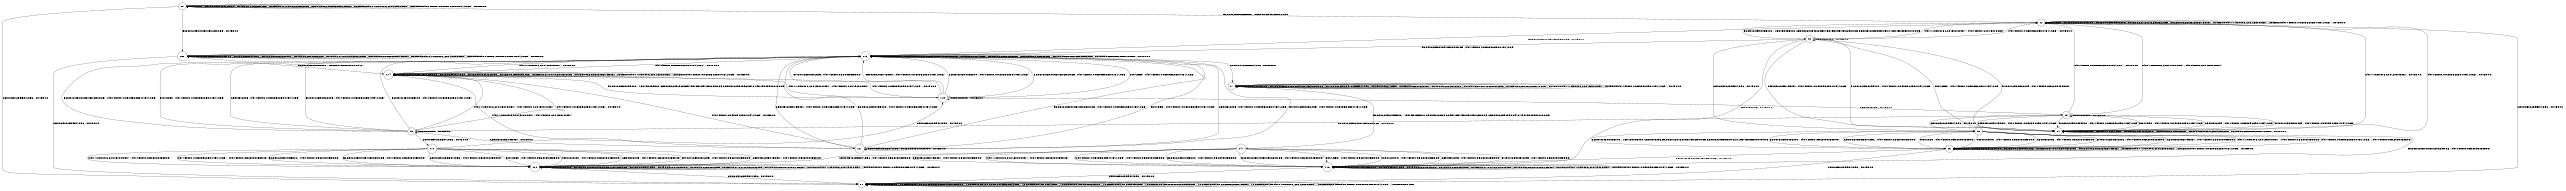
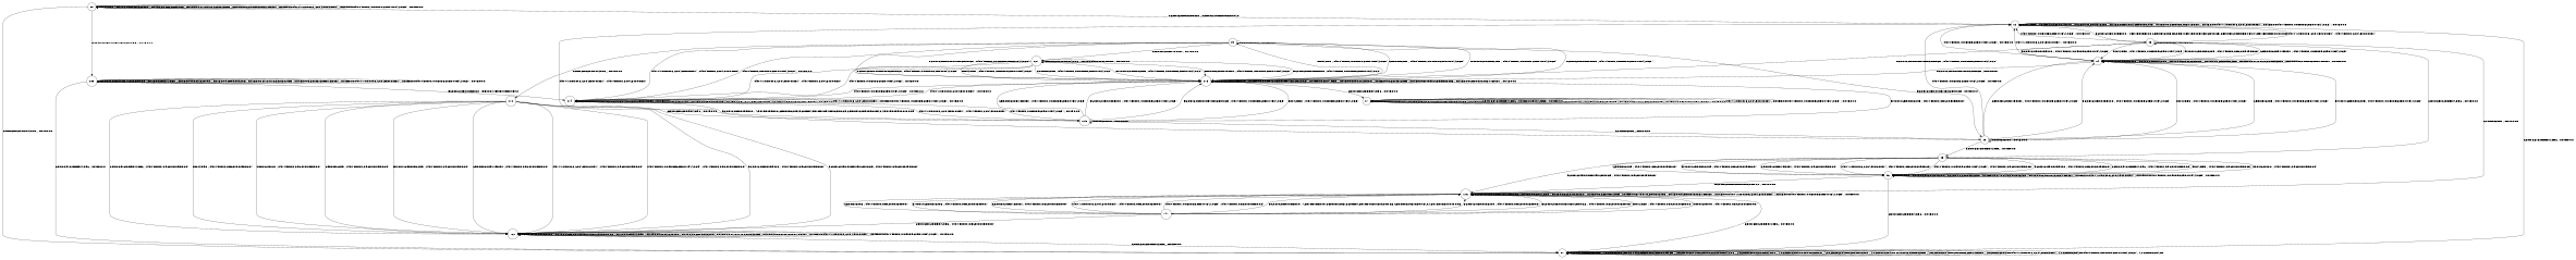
  digraph {
    node [shape=circle]
    n1 [label=s0]
    n2 [label=s1]
    n3 [label=s2]
    n4 [label=s88]
    n5 [label=s3]
    n6 [label=s14]
    n7 [label=s4]
    n8 [label=s5]
    n9 [label=s13]
    n10 [label=s16]
    n11 [label=s15]
    n12 [label=s6]
    n13 [label=s8]
    n14 [label=s9]
    n15 [label=s7]
    n16 [label=s47]
    n17 [label=s10]
    n18 [label=s21]
    n19 [label=s22]
    n1 -> n1 [label="FINISHED / TIMEOUT"]
    n1 -> n1 [label="APPLICATION / TIMEOUT"]
    n1 -> n1 [label="CERTIFICATE / TIMEOUT"]
    n1 -> n1 [label="EMPTY_CERTIFICATE / TIMEOUT"]
    n1 -> n1 [label="CERTIFICATE_VERIFY / TIMEOUT"]
    n1 -> n1 [label="Alert(WARNING,CLOSE_NOTIFY) / TIMEOUT"]
    n1 -> n1 [label="Alert(FATAL,UNEXPECTED_MESSAGE) / TIMEOUT"]
    n1 -> n2 [label="CHANGE_CIPHER_SPEC / TIMEOUT"]
    n1 -> n3 [label="ECDH_CLIENT_HELLO / HELLO_VERIFY_REQUEST"]
    n1 -> n4 [label="ECDH_CLIENT_KEY_EXCHANGE / TIMEOUT"]
    n2 -> n2 [label="ECDH_CLIENT_HELLO / SOCKET_CLOSED"]
    n2 -> n2 [label="ECDH_CLIENT_KEY_EXCHANGE / SOCKET_CLOSED"]
    n2 -> n2 [label="CHANGE_CIPHER_SPEC / SOCKET_CLOSED"]
    n2 -> n2 [label="FINISHED / SOCKET_CLOSED"]
    n2 -> n2 [label="APPLICATION / SOCKET_CLOSED"]
    n2 -> n2 [label="CERTIFICATE / SOCKET_CLOSED"]
    n2 -> n2 [label="EMPTY_CERTIFICATE / SOCKET_CLOSED"]
    n2 -> n2 [label="CERTIFICATE_VERIFY / SOCKET_CLOSED"]
    n2 -> n2 [label="Alert(WARNING,CLOSE_NOTIFY) / SOCKET_CLOSED"]
    n2 -> n2 [label="Alert(FATAL,UNEXPECTED_MESSAGE) / SOCKET_CLOSED"]
    n3 -> n2 [label="CHANGE_CIPHER_SPEC / TIMEOUT"]
    n3 -> n3 [label="FINISHED / TIMEOUT"]
    n3 -> n3 [label="APPLICATION / TIMEOUT"]
    n3 -> n3 [label="CERTIFICATE / TIMEOUT"]
    n3 -> n3 [label="EMPTY_CERTIFICATE / TIMEOUT"]
    n3 -> n3 [label="CERTIFICATE_VERIFY / TIMEOUT"]
    n3 -> n3 [label="Alert(WARNING,CLOSE_NOTIFY) / TIMEOUT"]
    n3 -> n3 [label="Alert(FATAL,UNEXPECTED_MESSAGE) / TIMEOUT"]
    n3 -> n5 [label="ECDH_CLIENT_HELLO / SERVER_HELLO,CERTIFICATE,ECDHE_SERVER_KEY_EXCHANGE,CERTIFICATE_REQUEST,SERVER_HELLO_DONE"]
    n4 -> n2 [label="CHANGE_CIPHER_SPEC / TIMEOUT"]
    n4 -> n4 [label="ECDH_CLIENT_KEY_EXCHANGE / TIMEOUT"]
    n4 -> n4 [label="FINISHED / TIMEOUT"]
    n4 -> n4 [label="APPLICATION / TIMEOUT"]
    n4 -> n4 [label="CERTIFICATE / TIMEOUT"]
    n4 -> n4 [label="EMPTY_CERTIFICATE / TIMEOUT"]
    n4 -> n4 [label="CERTIFICATE_VERIFY / TIMEOUT"]
    n4 -> n4 [label="Alert(WARNING,CLOSE_NOTIFY) / TIMEOUT"]
    n4 -> n4 [label="Alert(FATAL,UNEXPECTED_MESSAGE) / TIMEOUT"]
    n4 -> n6 [label="ECDH_CLIENT_HELLO / HELLO_VERIFY_REQUEST"]
    n5 -> n3 [label="Alert(WARNING,CLOSE_NOTIFY) / Alert(FATAL,CLOSE_NOTIFY)"]
    n5 -> n3 [label="Alert(FATAL,UNEXPECTED_MESSAGE) / TIMEOUT"]
    n5 -> n5 [label="APPLICATION / TIMEOUT"]
    n5 -> n7 [label="ECDH_CLIENT_HELLO / Alert(FATAL,UNEXPECTED_MESSAGE)"]
    n5 -> n7 [label="FINISHED / Alert(FATAL,UNEXPECTED_MESSAGE)"]
    n5 -> n7 [label="EMPTY_CERTIFICATE / Alert(FATAL,DECODE_ERROR)"]
    n5 -> n7 [label="CERTIFICATE_VERIFY / Alert(FATAL,UNEXPECTED_MESSAGE)"]
    n5 -> n8 [label="CHANGE_CIPHER_SPEC / TIMEOUT"]
    n5 -> n9 [label="ECDH_CLIENT_KEY_EXCHANGE / Alert(FATAL,UNEXPECTED_MESSAGE)"]
    n5 -> n10 [label="CERTIFICATE / TIMEOUT"]
    n6 -> n6 [label="ECDH_CLIENT_KEY_EXCHANGE / TIMEOUT"]
    n6 -> n6 [label="FINISHED / TIMEOUT"]
    n6 -> n6 [label="APPLICATION / TIMEOUT"]
    n6 -> n6 [label="CERTIFICATE / TIMEOUT"]
    n6 -> n6 [label="EMPTY_CERTIFICATE / TIMEOUT"]
    n6 -> n6 [label="CERTIFICATE_VERIFY / TIMEOUT"]
    n6 -> n6 [label="Alert(WARNING,CLOSE_NOTIFY) / TIMEOUT"]
    n6 -> n6 [label="Alert(FATAL,UNEXPECTED_MESSAGE) / TIMEOUT"]
    n6 -> n11 [label="ECDH_CLIENT_HELLO / SERVER_HELLO,CERTIFICATE,ECDHE_SERVER_KEY_EXCHANGE,CERTIFICATE_REQUEST,SERVER_HELLO_DONE"]
    n7 -> n3 [label="Alert(WARNING,CLOSE_NOTIFY) / TIMEOUT"]
    n7 -> n3 [label="Alert(FATAL,UNEXPECTED_MESSAGE) / TIMEOUT"]
    n7 -> n7 [label="ECDH_CLIENT_HELLO / TIMEOUT"]
    n7 -> n7 [label="FINISHED / TIMEOUT"]
    n7 -> n7 [label="APPLICATION / TIMEOUT"]
    n7 -> n7 [label="CERTIFICATE / TIMEOUT"]
    n7 -> n7 [label="EMPTY_CERTIFICATE / TIMEOUT"]
    n7 -> n7 [label="CERTIFICATE_VERIFY / TIMEOUT"]
-   n3 -> n9 [label="ECDH_CLIENT_KEY_EXCHANGE / TIMEOUT"]
+   n7 -> n9 [label="ECDH_CLIENT_KEY_EXCHANGE / TIMEOUT"]
    n8 -> n10 [label="ECDH_CLIENT_KEY_EXCHANGE / Alert(FATAL,DECRYPT_ERROR)"]
    n8 -> n12 [label="ECDH_CLIENT_HELLO / Alert(FATAL,DECRYPT_ERROR)"]
    n8 -> n12 [label="CHANGE_CIPHER_SPEC / Alert(FATAL,DECRYPT_ERROR)"]
    n8 -> n12 [label="FINISHED / Alert(FATAL,DECRYPT_ERROR)"]
    n8 -> n12 [label="APPLICATION / Alert(FATAL,DECRYPT_ERROR)"]
    n8 -> n12 [label="CERTIFICATE / Alert(FATAL,DECRYPT_ERROR)"]
    n8 -> n12 [label="EMPTY_CERTIFICATE / Alert(FATAL,DECRYPT_ERROR)"]
    n8 -> n12 [label="CERTIFICATE_VERIFY / Alert(FATAL,DECRYPT_ERROR)"]
    n8 -> n12 [label="Alert(WARNING,CLOSE_NOTIFY) / Alert(FATAL,DECRYPT_ERROR)"]
    n8 -> n12 [label="Alert(FATAL,UNEXPECTED_MESSAGE) / Alert(FATAL,DECRYPT_ERROR)"]
    n9 -> n6 [label="Alert(WARNING,CLOSE_NOTIFY) / TIMEOUT"]
    n9 -> n6 [label="Alert(FATAL,UNEXPECTED_MESSAGE) / TIMEOUT"]
    n9 -> n9 [label="ECDH_CLIENT_HELLO / TIMEOUT"]
    n9 -> n9 [label="ECDH_CLIENT_KEY_EXCHANGE / TIMEOUT"]
    n9 -> n9 [label="FINISHED / TIMEOUT"]
    n9 -> n9 [label="APPLICATION / TIMEOUT"]
    n9 -> n9 [label="CERTIFICATE / TIMEOUT"]
    n9 -> n9 [label="EMPTY_CERTIFICATE / TIMEOUT"]
    n9 -> n9 [label="CERTIFICATE_VERIFY / TIMEOUT"]
    n9 -> n15 [label="CHANGE_CIPHER_SPEC / TIMEOUT"]
    n10 -> n2 [label="CHANGE_CIPHER_SPEC / TIMEOUT"]
    n10 -> n10 [label="ECDH_CLIENT_KEY_EXCHANGE / TIMEOUT"]
    n10 -> n10 [label="FINISHED / TIMEOUT"]
    n10 -> n10 [label="APPLICATION / TIMEOUT"]
    n10 -> n10 [label="CERTIFICATE / TIMEOUT"]
    n10 -> n10 [label="EMPTY_CERTIFICATE / TIMEOUT"]
    n10 -> n10 [label="CERTIFICATE_VERIFY / TIMEOUT"]
    n10 -> n10 [label="Alert(WARNING,CLOSE_NOTIFY) / TIMEOUT"]
    n10 -> n10 [label="Alert(FATAL,UNEXPECTED_MESSAGE) / TIMEOUT"]
-   n15 -> n16 [label="ECDH_CLIENT_HELLO / SERVER_HELLO,CERTIFICATE,ECDHE_SERVER_KEY_EXCHANGE,CERTIFICATE_REQUEST,SERVER_HELLO_DONE"]
+   n10 -> n16 [label="ECDH_CLIENT_HELLO / SERVER_HELLO,CERTIFICATE,ECDHE_SERVER_KEY_EXCHANGE,CERTIFICATE_REQUEST,SERVER_HELLO_DONE"]
    n11 -> n6 [label="Alert(WARNING,CLOSE_NOTIFY) / Alert(FATAL,CLOSE_NOTIFY)"]
    n11 -> n6 [label="Alert(FATAL,UNEXPECTED_MESSAGE) / TIMEOUT"]
    n11 -> n9 [label="ECDH_CLIENT_HELLO / Alert(FATAL,UNEXPECTED_MESSAGE)"]
    n11 -> n9 [label="ECDH_CLIENT_KEY_EXCHANGE / Alert(FATAL,UNEXPECTED_MESSAGE)"]
    n11 -> n9 [label="FINISHED / Alert(FATAL,UNEXPECTED_MESSAGE)"]
    n11 -> n9 [label="EMPTY_CERTIFICATE / Alert(FATAL,DECODE_ERROR)"]
    n11 -> n9 [label="CERTIFICATE_VERIFY / Alert(FATAL,UNEXPECTED_MESSAGE)"]
    n11 -> n11 [label="APPLICATION / TIMEOUT"]
    n11 -> n13 [label="CERTIFICATE / TIMEOUT"]
    n12 -> n2 [label="CHANGE_CIPHER_SPEC / TIMEOUT"]
-   n12 -> n8 [label="ECDH_CLIENT_HELLO / SERVER_HELLO,CERTIFICATE,ECDHE_SERVER_KEY_EXCHANGE,CERTIFICATE_REQUEST,SERVER_HELLO_DONE"]
    n12 -> n10 [label="ECDH_CLIENT_KEY_EXCHANGE / TIMEOUT"]
    n12 -> n12 [label="FINISHED / TIMEOUT"]
    n12 -> n12 [label="APPLICATION / TIMEOUT"]
    n12 -> n12 [label="CERTIFICATE / TIMEOUT"]
    n12 -> n12 [label="EMPTY_CERTIFICATE / TIMEOUT"]
    n12 -> n12 [label="CERTIFICATE_VERIFY / TIMEOUT"]
    n12 -> n12 [label="Alert(WARNING,CLOSE_NOTIFY) / TIMEOUT"]
    n12 -> n12 [label="Alert(FATAL,UNEXPECTED_MESSAGE) / TIMEOUT"]
    n13 -> n3 [label="Alert(WARNING,CLOSE_NOTIFY) / Alert(FATAL,CLOSE_NOTIFY)"]
    n13 -> n3 [label="Alert(FATAL,UNEXPECTED_MESSAGE) / TIMEOUT"]
    n13 -> n7 [label="ECDH_CLIENT_HELLO / Alert(FATAL,UNEXPECTED_MESSAGE)"]
    n13 -> n7 [label="FINISHED / Alert(FATAL,UNEXPECTED_MESSAGE)"]
    n13 -> n7 [label="CERTIFICATE / Alert(FATAL,UNEXPECTED_MESSAGE)"]
    n13 -> n7 [label="EMPTY_CERTIFICATE / Alert(FATAL,UNEXPECTED_MESSAGE)"]
    n13 -> n7 [label="CERTIFICATE_VERIFY / Alert(FATAL,UNEXPECTED_MESSAGE)"]
    n13 -> n8 [label="CHANGE_CIPHER_SPEC / TIMEOUT"]
    n13 -> n13 [label="APPLICATION / TIMEOUT"]
-   n13 -> n14 [label="ECDH_CLIENT_KEY_EXCHANGE / TIMEOUT"]
+   n14 -> n13 [label="ECDH_CLIENT_KEY_EXCHANGE / TIMEOUT"]
    n14 -> n6 [label="Alert(WARNING,CLOSE_NOTIFY) / Alert(FATAL,CLOSE_NOTIFY)"]
    n14 -> n6 [label="Alert(FATAL,UNEXPECTED_MESSAGE) / TIMEOUT"]
    n14 -> n9 [label="ECDH_CLIENT_HELLO / Alert(FATAL,UNEXPECTED_MESSAGE)"]
    n14 -> n9 [label="ECDH_CLIENT_KEY_EXCHANGE / Alert(FATAL,UNEXPECTED_MESSAGE)"]
    n14 -> n9 [label="FINISHED / Alert(FATAL,UNEXPECTED_MESSAGE)"]
    n14 -> n9 [label="CERTIFICATE / Alert(FATAL,UNEXPECTED_MESSAGE)"]
    n14 -> n9 [label="EMPTY_CERTIFICATE / Alert(FATAL,UNEXPECTED_MESSAGE)"]
    n14 -> n14 [label="APPLICATION / TIMEOUT"]
    n14 -> n17 [label="CHANGE_CIPHER_SPEC / TIMEOUT"]
    n14 -> n18 [label="CERTIFICATE_VERIFY / TIMEOUT"]
    n15 -> n15 [label="ECDH_CLIENT_HELLO / TIMEOUT"]
    n15 -> n15 [label="ECDH_CLIENT_KEY_EXCHANGE / TIMEOUT"]
    n15 -> n15 [label="CHANGE_CIPHER_SPEC / TIMEOUT"]
    n15 -> n15 [label="FINISHED / TIMEOUT"]
    n15 -> n15 [label="APPLICATION / TIMEOUT"]
    n15 -> n15 [label="CERTIFICATE / TIMEOUT"]
    n15 -> n15 [label="EMPTY_CERTIFICATE / TIMEOUT"]
    n15 -> n15 [label="CERTIFICATE_VERIFY / TIMEOUT"]
    n15 -> n15 [label="Alert(WARNING,CLOSE_NOTIFY) / TIMEOUT"]
    n15 -> n15 [label="Alert(FATAL,UNEXPECTED_MESSAGE) / TIMEOUT"]
    n16 -> n10 [label="ECDH_CLIENT_HELLO / Alert(FATAL,DECRYPT_ERROR)"]
    n16 -> n10 [label="ECDH_CLIENT_KEY_EXCHANGE / Alert(FATAL,DECRYPT_ERROR)"]
    n16 -> n10 [label="FINISHED / Alert(FATAL,DECRYPT_ERROR)"]
    n16 -> n10 [label="APPLICATION / Alert(FATAL,DECRYPT_ERROR)"]
    n16 -> n10 [label="CERTIFICATE / Alert(FATAL,DECRYPT_ERROR)"]
    n16 -> n10 [label="EMPTY_CERTIFICATE / Alert(FATAL,DECRYPT_ERROR)"]
    n16 -> n10 [label="CERTIFICATE_VERIFY / Alert(FATAL,DECRYPT_ERROR)"]
    n16 -> n10 [label="Alert(WARNING,CLOSE_NOTIFY) / Alert(FATAL,DECRYPT_ERROR)"]
    n16 -> n10 [label="Alert(FATAL,UNEXPECTED_MESSAGE) / Alert(FATAL,DECRYPT_ERROR)"]
    n16 -> n19 [label="CHANGE_CIPHER_SPEC / Alert(FATAL,DECRYPT_ERROR)"]
    n17 -> n11 [label="CHANGE_CIPHER_SPEC / TIMEOUT"]
    n17 -> n19 [label="ECDH_CLIENT_HELLO / Alert(FATAL,DECRYPT_ERROR)"]
    n17 -> n19 [label="ECDH_CLIENT_KEY_EXCHANGE / Alert(FATAL,DECRYPT_ERROR)"]
    n17 -> n19 [label="CHANGE_CIPHER_SPEC / Alert(FATAL,DECRYPT_ERROR)"]
    n17 -> n19 [label="FINISHED / Alert(FATAL,DECRYPT_ERROR)"]
    n17 -> n19 [label="APPLICATION / Alert(FATAL,DECRYPT_ERROR)"]
    n17 -> n19 [label="CERTIFICATE / Alert(FATAL,DECRYPT_ERROR)"]
    n17 -> n19 [label="EMPTY_CERTIFICATE / Alert(FATAL,DECRYPT_ERROR)"]
    n17 -> n19 [label="CERTIFICATE_VERIFY / Alert(FATAL,DECRYPT_ERROR)"]
    n17 -> n19 [label="Alert(WARNING,CLOSE_NOTIFY) / Alert(FATAL,DECRYPT_ERROR)"]
    n17 -> n19 [label="Alert(FATAL,UNEXPECTED_MESSAGE) / Alert(FATAL,DECRYPT_ERROR)"]
    n18 -> n6 [label="Alert(WARNING,CLOSE_NOTIFY) / Alert(FATAL,CLOSE_NOTIFY)"]
    n18 -> n6 [label="Alert(FATAL,UNEXPECTED_MESSAGE) / TIMEOUT"]
    n18 -> n9 [label="ECDH_CLIENT_HELLO / Alert(FATAL,UNEXPECTED_MESSAGE)"]
    n18 -> n9 [label="ECDH_CLIENT_KEY_EXCHANGE / Alert(FATAL,UNEXPECTED_MESSAGE)"]
    n18 -> n9 [label="FINISHED / Alert(FATAL,UNEXPECTED_MESSAGE)"]
    n18 -> n9 [label="CERTIFICATE / Alert(FATAL,UNEXPECTED_MESSAGE)"]
    n18 -> n9 [label="EMPTY_CERTIFICATE / Alert(FATAL,UNEXPECTED_MESSAGE)"]
    n18 -> n9 [label="CERTIFICATE_VERIFY / Alert(FATAL,UNEXPECTED_MESSAGE)"]
    n18 -> n18 [label="CHANGE_CIPHER_SPEC / TIMEOUT"]
    n18 -> n18 [label="APPLICATION / TIMEOUT"]
    n19 -> n2 [label="CHANGE_CIPHER_SPEC / TIMEOUT"]
    n19 -> n19 [label="ECDH_CLIENT_HELLO / TIMEOUT"]
    n19 -> n19 [label="ECDH_CLIENT_KEY_EXCHANGE / TIMEOUT"]
    n19 -> n19 [label="FINISHED / TIMEOUT"]
    n19 -> n19 [label="APPLICATION / TIMEOUT"]
    n19 -> n19 [label="CERTIFICATE / TIMEOUT"]
    n19 -> n19 [label="EMPTY_CERTIFICATE / TIMEOUT"]
    n19 -> n19 [label="CERTIFICATE_VERIFY / TIMEOUT"]
    n19 -> n19 [label="Alert(WARNING,CLOSE_NOTIFY) / TIMEOUT"]
    n19 -> n19 [label="Alert(FATAL,UNEXPECTED_MESSAGE) / TIMEOUT"]
  }
